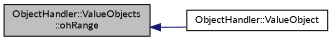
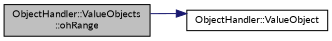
  digraph {
    rankdir=LR
    fontname=Lato
    node [color=black fontname=Lato fontsize=10 shape=record style=filled]
    n1 [fillcolor=grey75 fontcolor=black height=0.2 label="ObjectHandler::ValueObjects\l::ohRange" width=0.4]
    n2 [fillcolor=white height=0.2 label="ObjectHandler::ValueObject" width=0.4]
-   n1 -> n2 [color=midnightblue dir=back fontname=Lato fontsize=10 labelfontname=Helvetica labelfontsize=10 style=solid]
+   n2 -> n1 [color=midnightblue dir=back fontname=Lato fontsize=10 labelfontname=Helvetica labelfontsize=10 style=solid]
  }
